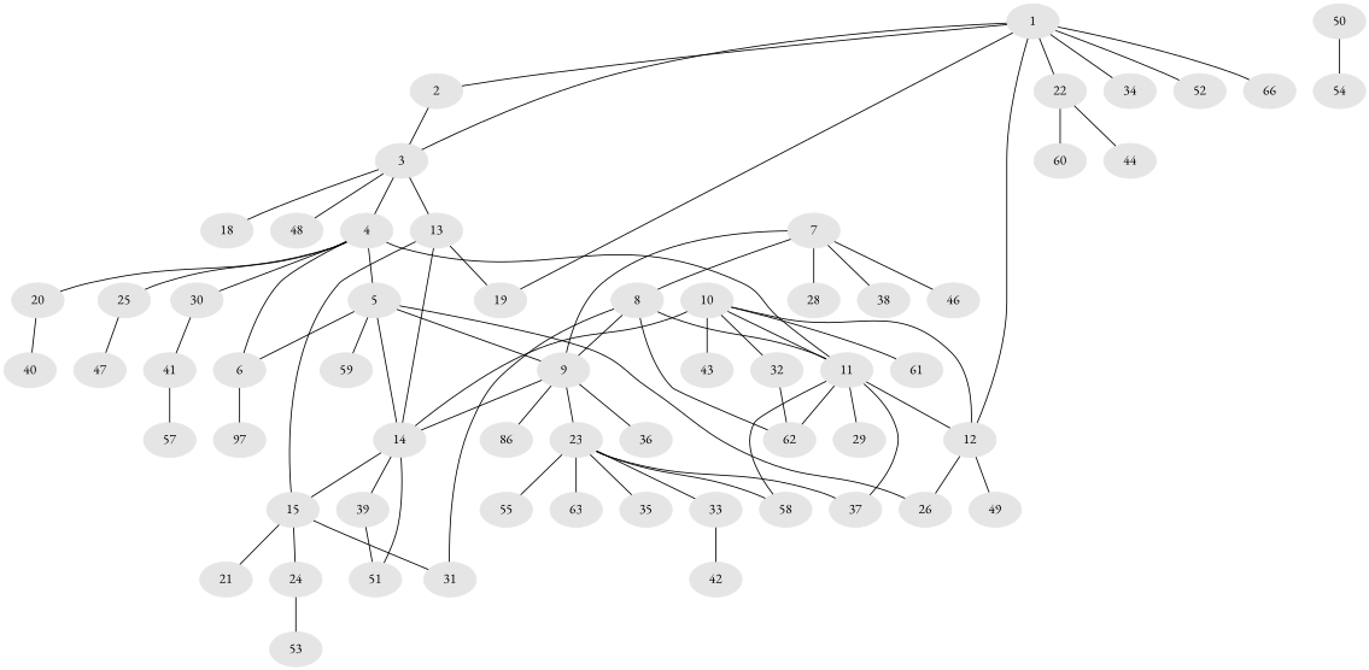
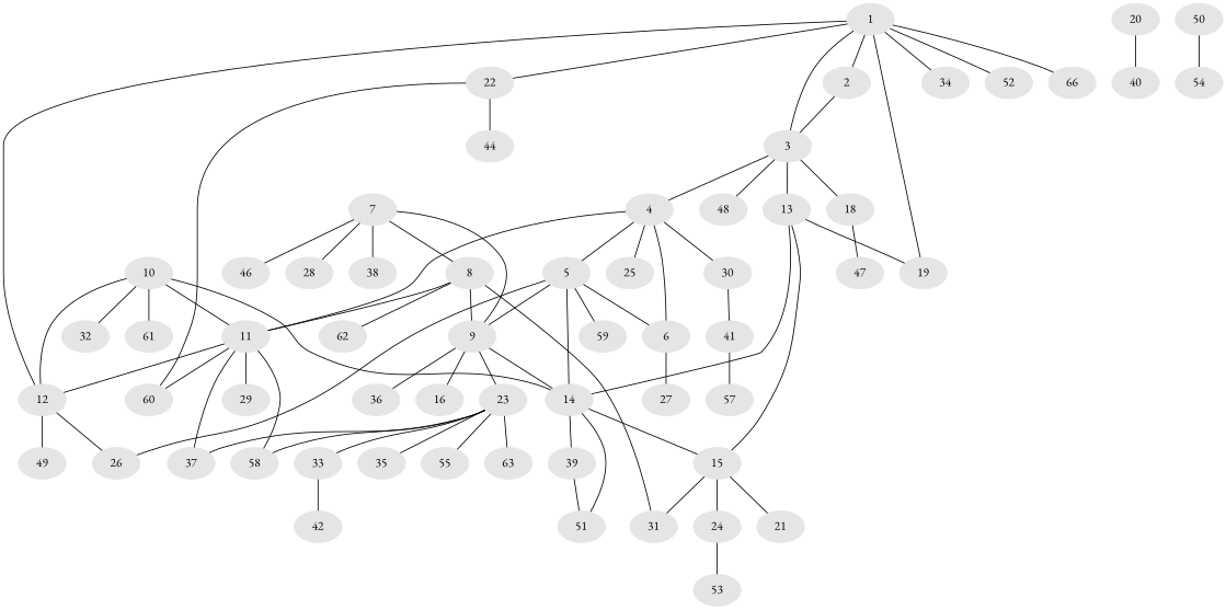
  graph {
    fontname="EB Garamond"
    node [color=gray90 fontname="EB Garamond" style=filled]
    edge [fontname="EB Garamond"]
    1
    2
    3
    12
    19
    22
    34
    52
    n9 [label=66]
    4
    13
    18
    48
    8
    11
    9
    31
    62
    26
    49
    60
    44
    5
    6
    20
    25
    30
    14
    15
    59
-   27 [label=97]
+   27
    29
    37
    58
    40
    47
    41
-   16 [label=86]
+   16
    23
    36
    39
    51
    7
    28
    38
    46
    33
    35
    55
    63
    10
    32
-   43
    61
    21
    24
    53
    42
    57
    50
    54
    1 -- 2
    1 -- 3
    1 -- 12
    1 -- 19
    1 -- 22
    1 -- 34
    1 -- 52
    1 -- n9
    2 -- 3
    3 -- 4
    3 -- 13
    3 -- 18
    3 -- 48
    12 -- 26
    12 -- 49
    22 -- 60
    22 -- 44
    4 -- 11
    4 -- 5
    4 -- 6
-   4 -- 20
    4 -- 25
    4 -- 30
    13 -- 19
    13 -- 14
    13 -- 15
    8 -- 11
    8 -- 9
    8 -- 31
    8 -- 62
    11 -- 12
-   11 -- 62
+   11 -- 60
    11 -- 29
    11 -- 37
    11 -- 58
    9 -- 14
    9 -- 16
    9 -- 23
    9 -- 36
    5 -- 9
    5 -- 26
    5 -- 6
    5 -- 14
    5 -- 59
    6 -- 27
    20 -- 40
-   25 -- 47
+   18 -- 47
    30 -- 41
    14 -- 15
    14 -- 39
    14 -- 51
    15 -- 31
    15 -- 21
    15 -- 24
    41 -- 57
    23 -- 37
    23 -- 58
    23 -- 33
    23 -- 35
    23 -- 55
    23 -- 63
    39 -- 51
    7 -- 8
    7 -- 9
    7 -- 28
    7 -- 38
    7 -- 46
    33 -- 42
    10 -- 12
    10 -- 11
    10 -- 14
    10 -- 32
-   10 -- 43
    10 -- 61
-   32 -- 62
    24 -- 53
    50 -- 54
  }
